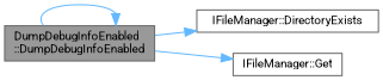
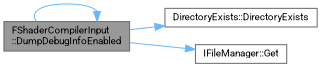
  digraph {
    fontname=Roboto
    rankdir=LR
    node [color=grey40 fillcolor=white fontname=Roboto fontsize=10 shape=box style=filled]
    edge [color=steelblue1 fontname=Roboto fontsize=10 labelfontname=Helvetica labelfontsize=10 style=solid]
-   n1 [color=gray40 fillcolor=grey60 fontcolor=black height=0.2 label="DumpDebugInfoEnabled\l::DumpDebugInfoEnabled" width=0.4]
-   n2 [height=0.2 label="IFileManager::DirectoryExists" width=0.4]
+   n1 [color=gray40 fillcolor=grey60 fontcolor=black height=0.2 label="FShaderCompilerInput\l::DumpDebugInfoEnabled" width=0.4]
+   n2 [height=0.2 label="DirectoryExists::DirectoryExists" width=0.4]
    n3 [height=0.2 label="IFileManager::Get" width=0.4]
    n1 -> n1
    n1 -> n2
    n1 -> n3
  }
